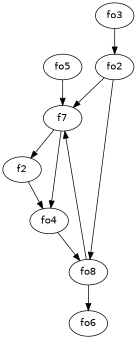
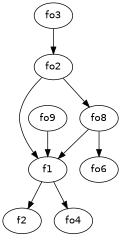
  strict digraph {
    fontname="DejaVu Sans"
    node [fontname="DejaVu Sans"]
    edge [fontname="DejaVu Sans" weight=2]
-   f1 [label=f7]
+   f1
    f2
    fo4
    n4 [label=fo8]
    fo6
    fo2
    fo3
-   fo5
+   fo5 [label=fo9]
    f1 -> f2
    f1 -> fo4
-   f2 -> fo4
-   fo4 -> n4
    n4 -> f1
    n4 -> fo6
    fo2 -> f1
    fo2 -> n4
    fo3 -> fo2
    fo5 -> f1
  }
